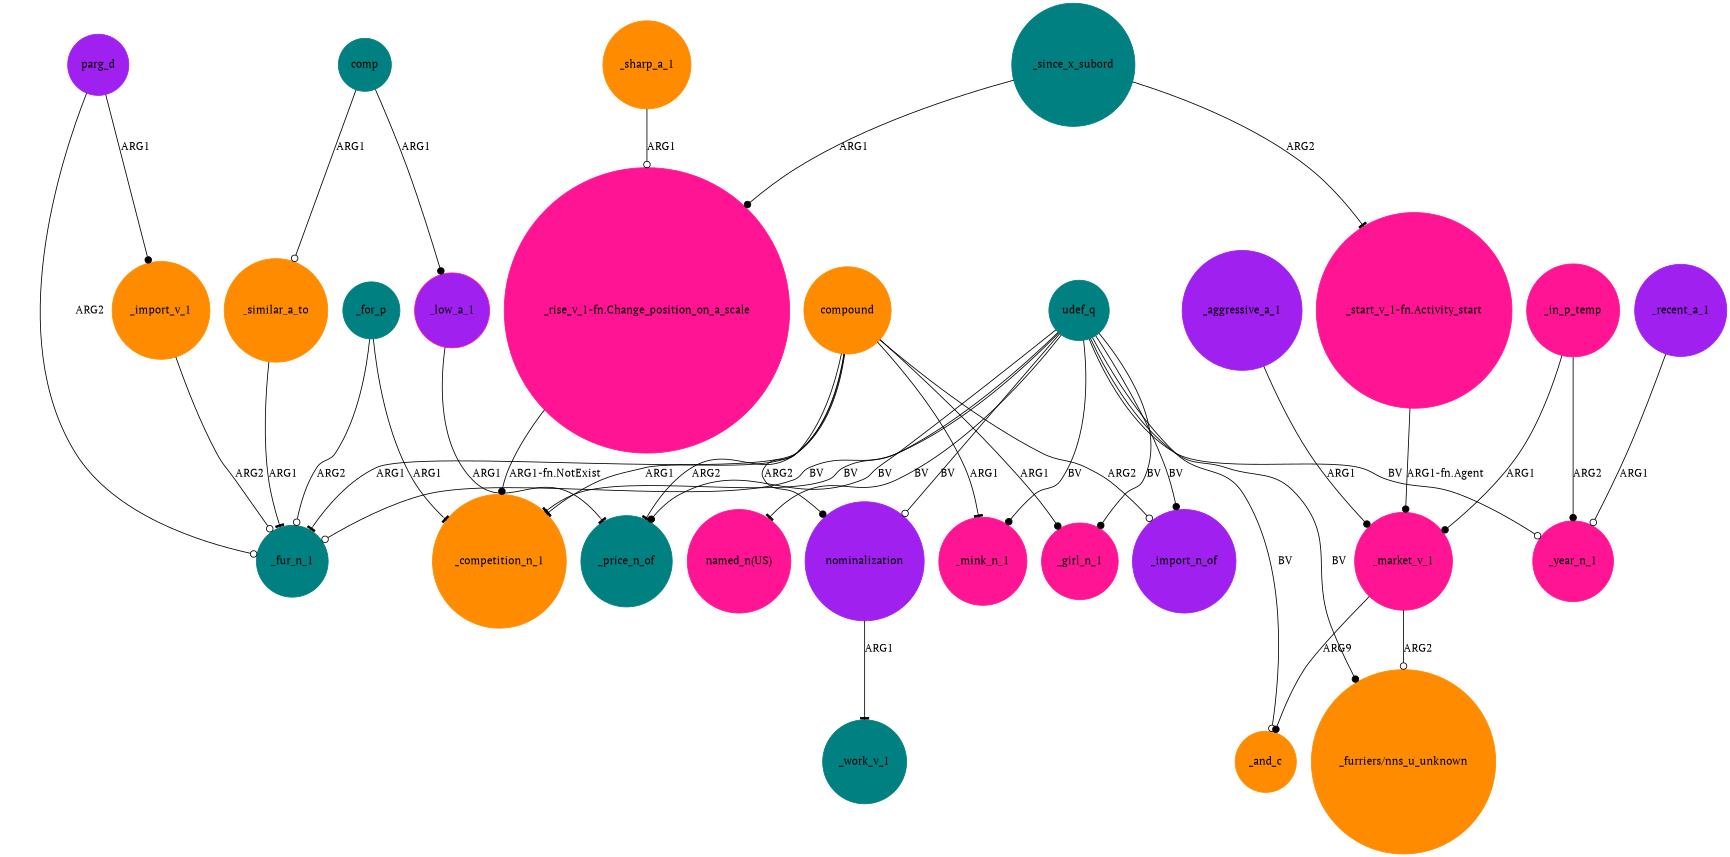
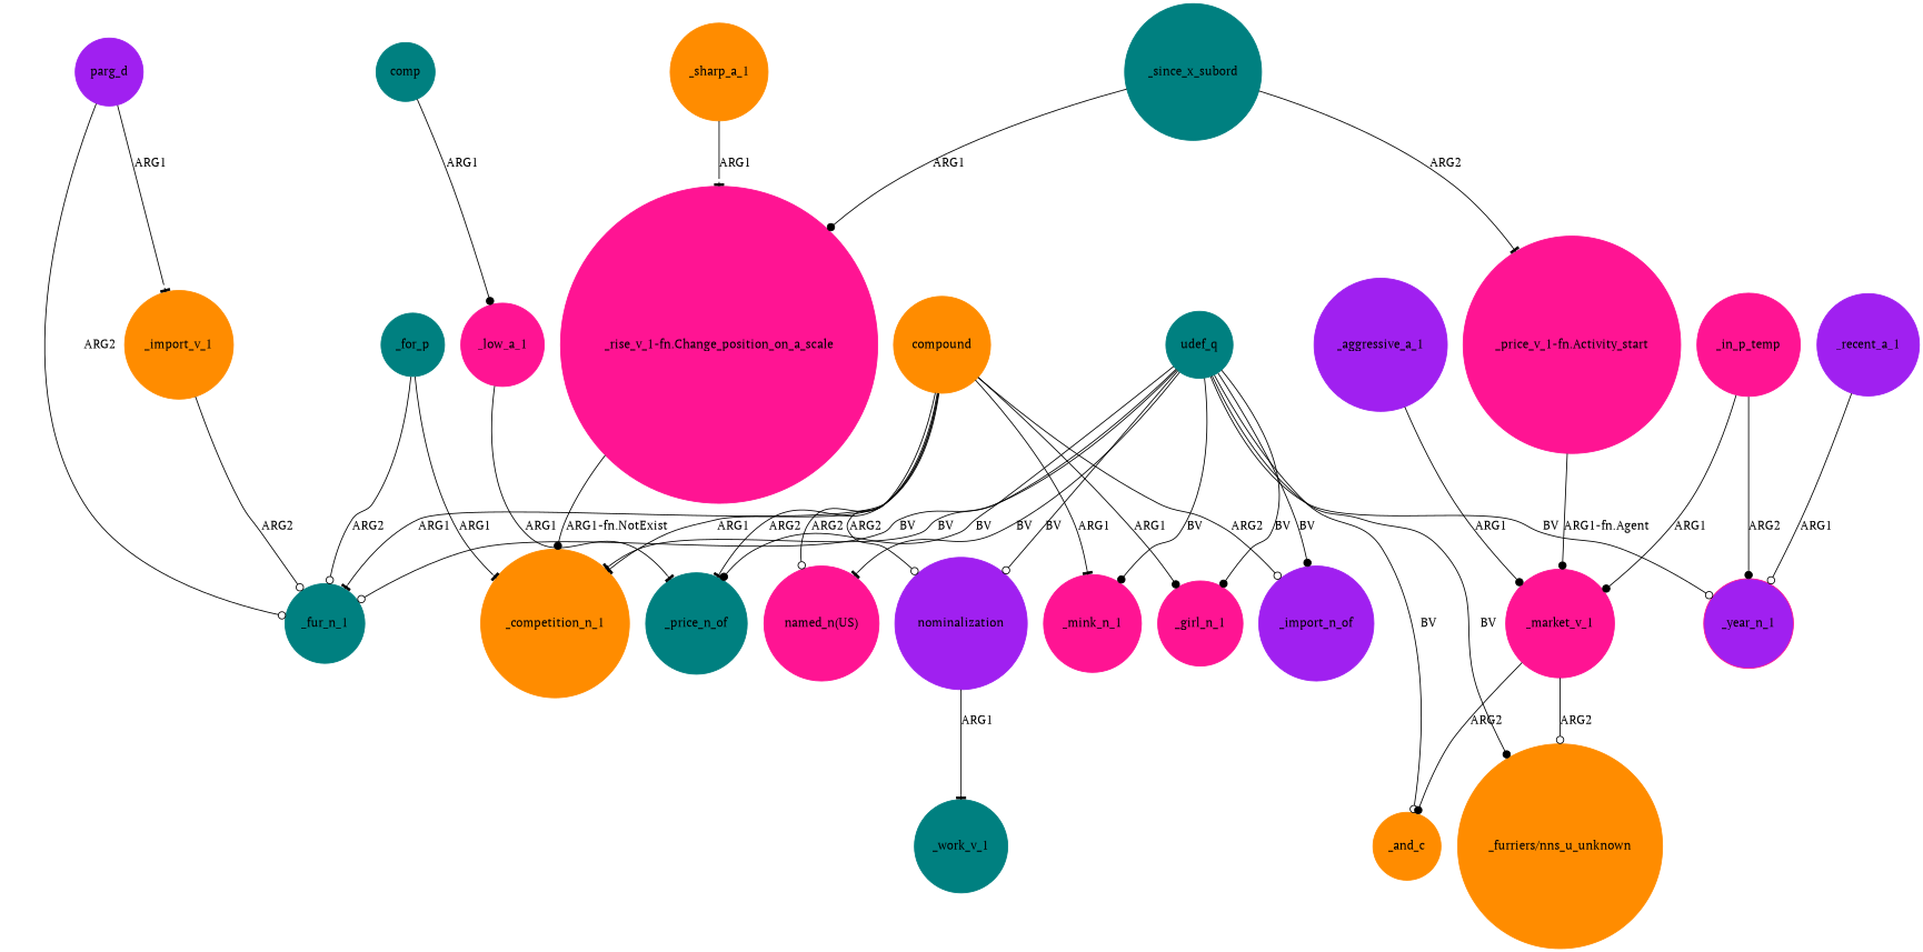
  digraph {
    fontname="PT Serif"
    node [color=deeppink fontname="PT Serif" shape=circle style=filled]
    edge [arrowhead=dot fontname="PT Serif"]
    parg_d [color=purple]
    _import_v_1 [color=darkorange]
    _fur_n_1 [color=teal]
    comp [color=teal]
-   _similar_a_to [color=darkorange]
-   _low_a_1 [fillcolor=purple]
+   _low_a_1
    _price_n_of [color=teal]
    nominalization [color=purple]
    _work_v_1 [color=teal]
    compound [color=darkorange]
    _competition_n_1 [color=darkorange]
    "named_n(US)"
    _girl_n_1
    _import_n_of [color=purple]
    _mink_n_1
    udef_q [color=teal]
-   _year_n_1
+   _year_n_1 [fillcolor=purple]
    "_furriers/nns_u_unknown" [color=darkorange]
    _and_c [color=darkorange]
    _aggressive_a_1 [color=purple]
    _market_v_1
-   "_start_v_1-fn.Activity_start"
+   "_start_v_1-fn.Activity_start" [label="_price_v_1-fn.Activity_start"]
    _for_p [color=teal]
    _in_p_temp
    _recent_a_1 [color=purple]
    _sharp_a_1 [color=darkorange]
    "_rise_v_1-fn.Change_position_on_a_scale"
    _since_x_subord [color=teal]
-   parg_d -> _import_v_1 [label=ARG1]
+   parg_d -> _import_v_1 [arrowhead=tee label=ARG1]
    parg_d -> _fur_n_1 [arrowhead=odot label=ARG2]
    _import_v_1 -> _fur_n_1 [arrowhead=odot label=ARG2]
-   comp -> _similar_a_to [arrowhead=odot label=ARG1]
    comp -> _low_a_1 [label=ARG1]
-   _similar_a_to -> _fur_n_1 [arrowhead=tee label=ARG1]
    _low_a_1 -> _price_n_of [arrowhead=tee label=ARG1]
    nominalization -> _work_v_1 [arrowhead=tee label=ARG1]
    compound -> _fur_n_1 [arrowhead=tee label=ARG1]
    compound -> _price_n_of [arrowhead=tee label=ARG2]
-   compound -> nominalization [label=ARG2]
+   compound -> nominalization [arrowhead=odot label=ARG2]
    compound -> _competition_n_1 [arrowhead=tee label=ARG1]
+   compound -> "named_n(US)" [arrowhead=odot label=ARG2]
    compound -> _girl_n_1 [label=ARG1]
    compound -> _import_n_of [arrowhead=odot label=ARG2]
    compound -> _mink_n_1 [arrowhead=tee label=ARG1]
    udef_q -> _fur_n_1 [arrowhead=odot label=BV]
    udef_q -> _price_n_of [label=BV]
    udef_q -> nominalization [arrowhead=odot label=BV]
    udef_q -> _competition_n_1 [arrowhead=tee label=BV]
    udef_q -> "named_n(US)" [arrowhead=tee label=BV]
    udef_q -> _girl_n_1 [label=BV]
    udef_q -> _import_n_of [label=BV]
    udef_q -> _mink_n_1 [label=BV]
    udef_q -> _year_n_1 [arrowhead=odot label=BV]
    udef_q -> "_furriers/nns_u_unknown" [label=BV]
    udef_q -> _and_c [arrowhead=odot label=BV]
    _aggressive_a_1 -> _market_v_1 [label=ARG1]
    _market_v_1 -> "_furriers/nns_u_unknown" [arrowhead=odot label=ARG2]
-   _market_v_1 -> _and_c [label=ARG9]
+   _market_v_1 -> _and_c [label=ARG2]
    "_start_v_1-fn.Activity_start" -> _market_v_1 [label="ARG1-fn.Agent"]
    _for_p -> _fur_n_1 [arrowhead=odot label=ARG2]
    _for_p -> _competition_n_1 [arrowhead=tee label=ARG1]
    _in_p_temp -> _year_n_1 [label=ARG2]
    _in_p_temp -> _market_v_1 [label=ARG1]
    _recent_a_1 -> _year_n_1 [arrowhead=odot label=ARG1]
-   _sharp_a_1 -> "_rise_v_1-fn.Change_position_on_a_scale" [arrowhead=odot label=ARG1]
+   _sharp_a_1 -> "_rise_v_1-fn.Change_position_on_a_scale" [arrowhead=tee label=ARG1]
    "_rise_v_1-fn.Change_position_on_a_scale" -> _competition_n_1 [label="ARG1-fn.NotExist"]
    _since_x_subord -> "_start_v_1-fn.Activity_start" [arrowhead=tee label=ARG2]
    _since_x_subord -> "_rise_v_1-fn.Change_position_on_a_scale" [label=ARG1]
  }
